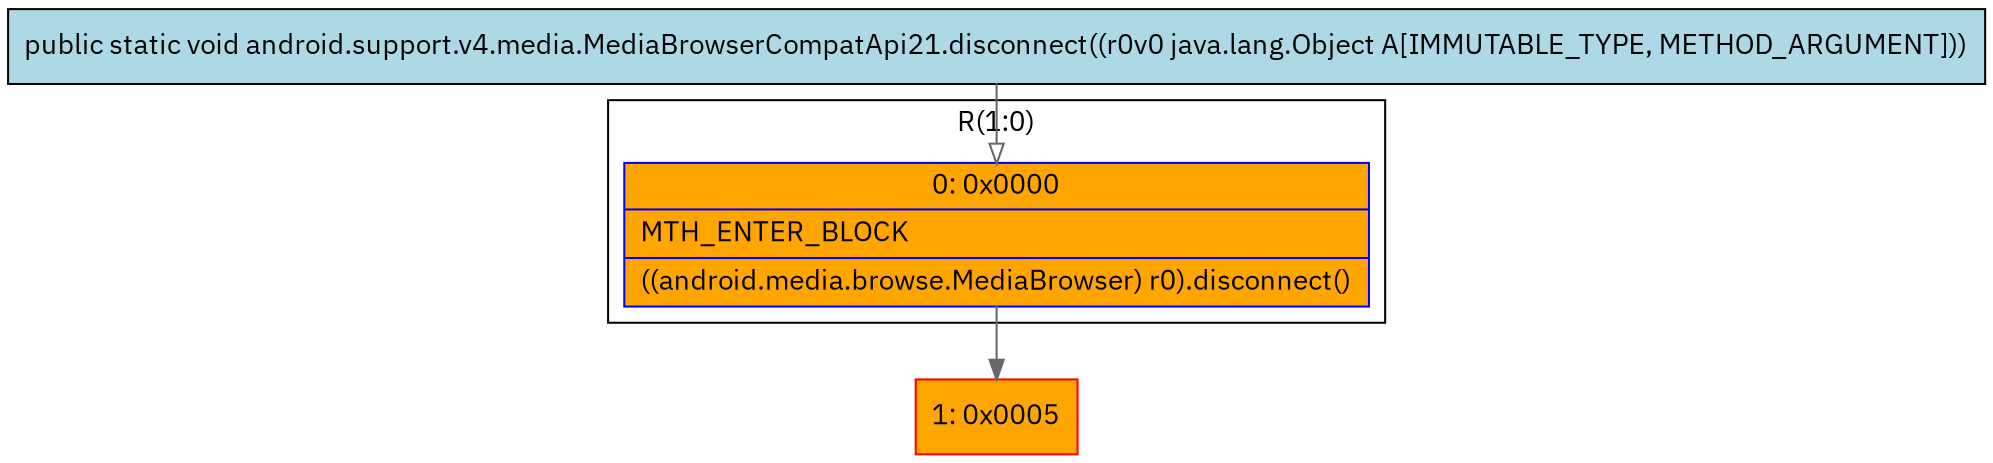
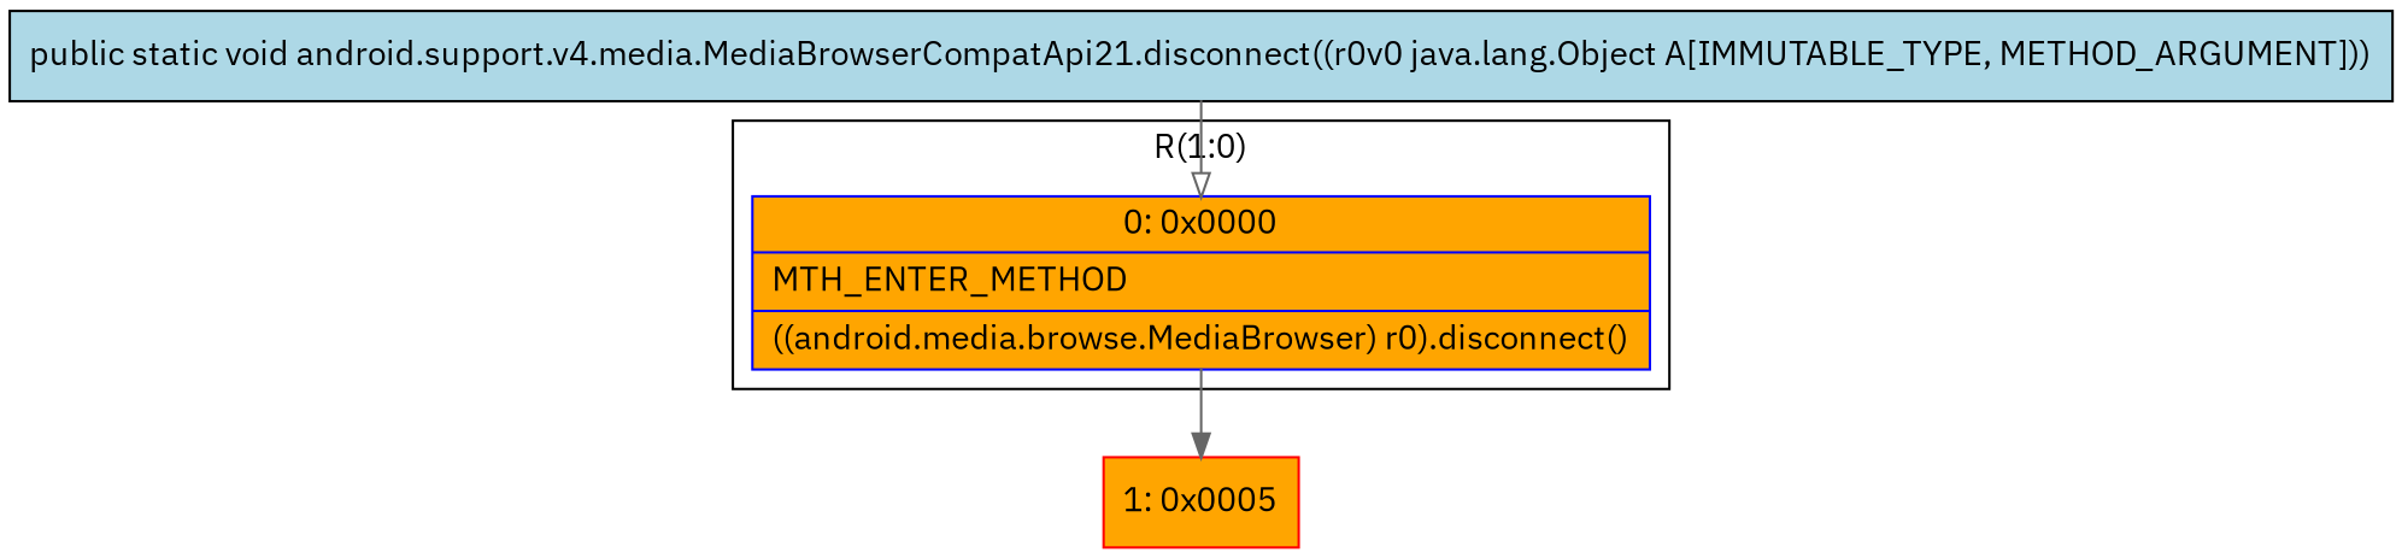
  digraph {
    fontname="IBM Plex Sans"
    node [shape=record style=filled fillcolor=orange fontname="IBM Plex Sans"]
    edge [color=gray40 style=solid fontname="IBM Plex Sans"]
-   n1 [color=blue label="{0\:\ 0x0000|MTH_ENTER_BLOCK\l|((android.media.browse.MediaBrowser) r0).disconnect()\l}"]
+   n1 [color=blue label="{0\:\ 0x0000|MTH_ENTER_METHOD\l|((android.media.browse.MediaBrowser) r0).disconnect()\l}"]
    n2 [color=red label="{1\:\ 0x0005}"]
    n3 [label="{public static void android.support.v4.media.MediaBrowserCompatApi21.disconnect((r0v0 java.lang.Object A[IMMUTABLE_TYPE, METHOD_ARGUMENT])) }" fillcolor=lightblue]
    subgraph cluster_1 {
      label="R(1:0)"
      n1
    }
    n1 -> n2 [arrowhead=normal]
    n3 -> n1 [arrowhead=onormal]
  }
